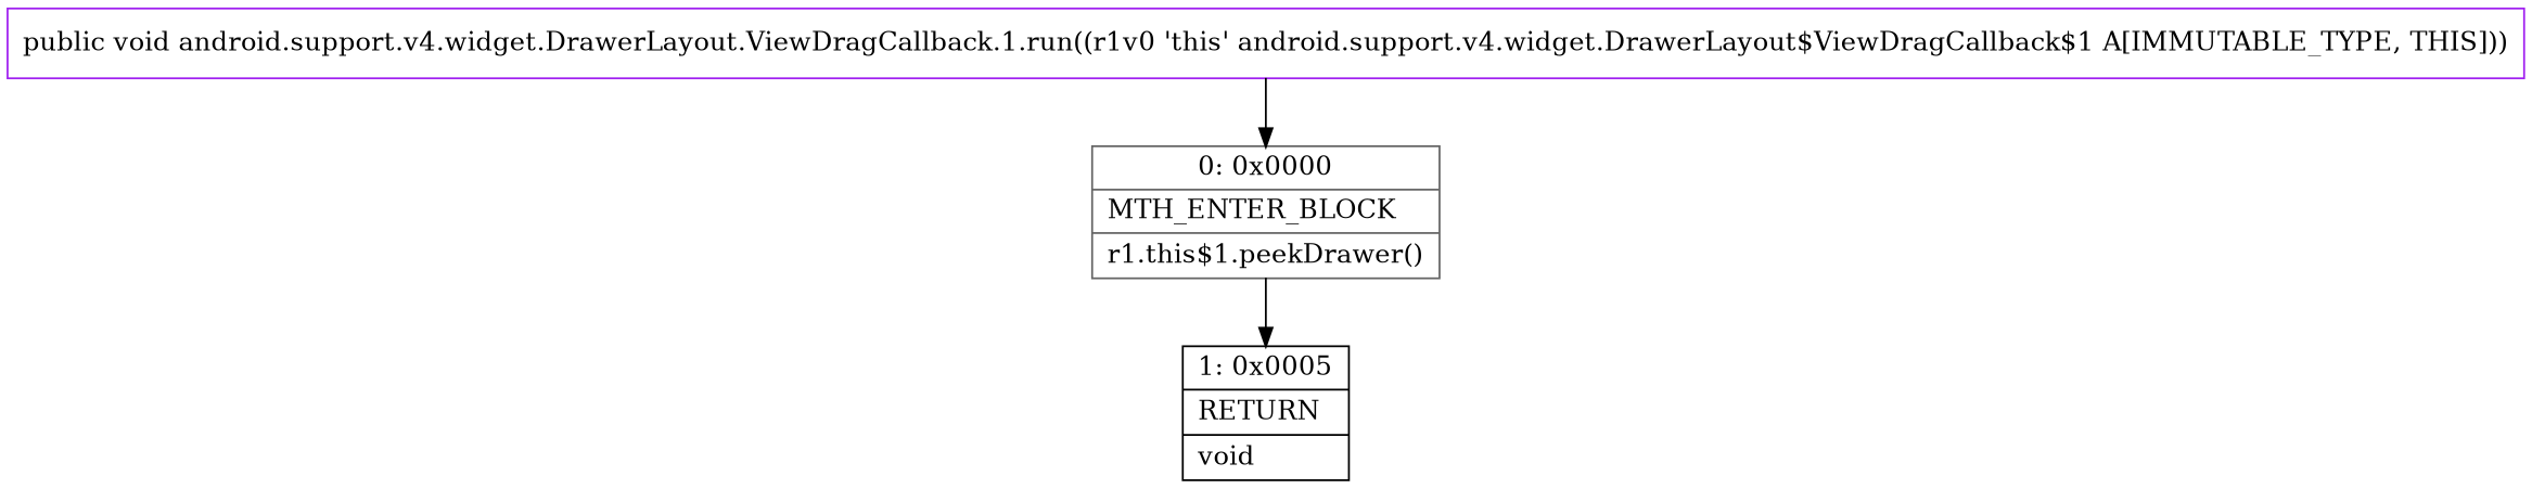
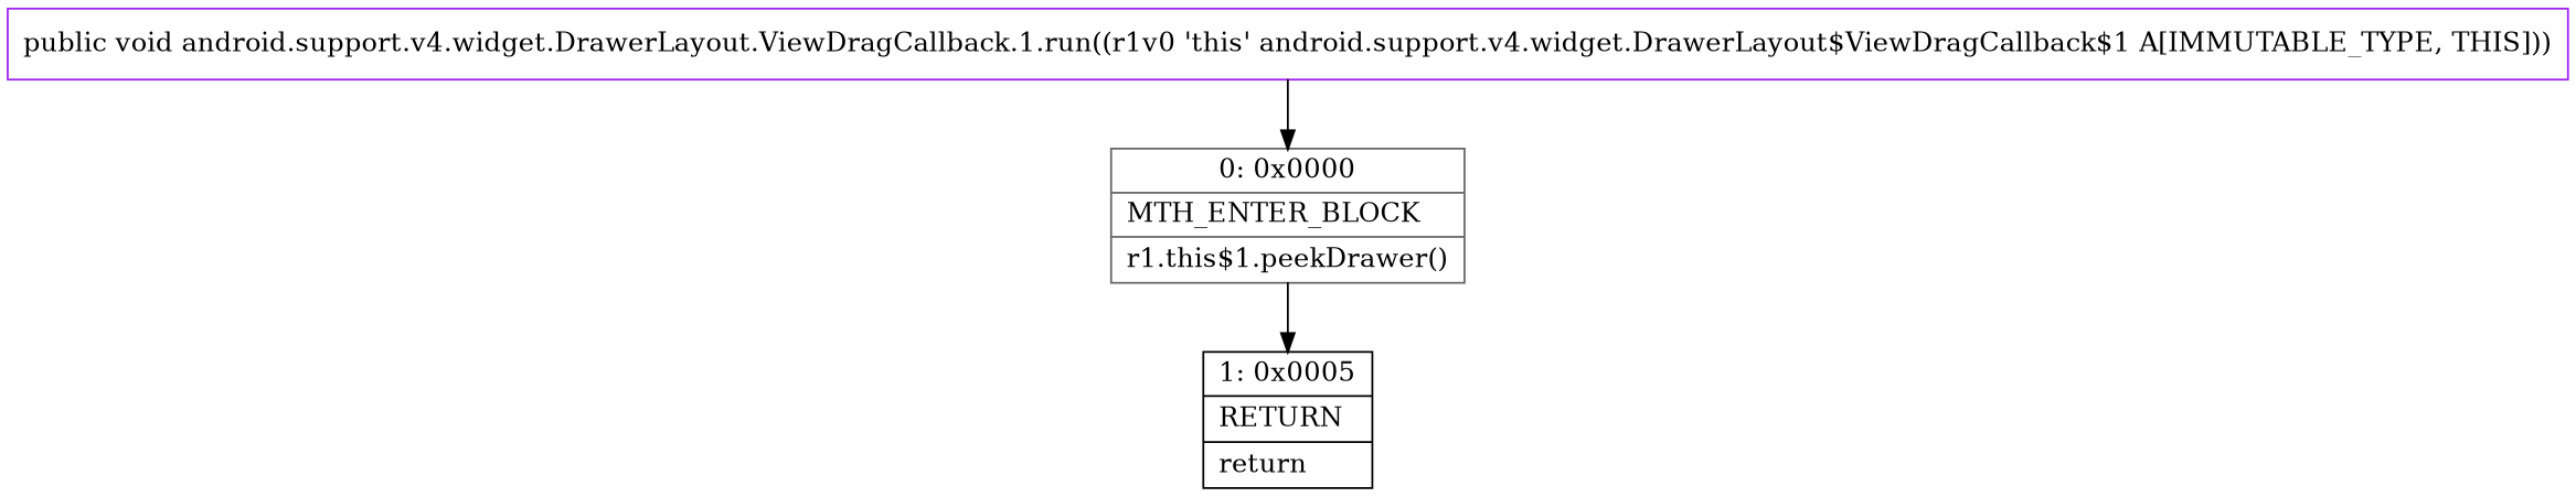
  digraph {
    node [shape=record]
    n1 [label="{0\:\ 0x0000|MTH_ENTER_BLOCK\l|r1.this$1.peekDrawer()\l}" color=gray40]
-   n2 [label="{1\:\ 0x0005|RETURN\l|void\l}" color=black]
+   n2 [label="{1\:\ 0x0005|RETURN\l|return\l}" color=black]
    n3 [label="{public void android.support.v4.widget.DrawerLayout.ViewDragCallback.1.run((r1v0 'this' android.support.v4.widget.DrawerLayout$ViewDragCallback$1 A[IMMUTABLE_TYPE, THIS])) }" color=purple]
    n1 -> n2
    n3 -> n1
  }
